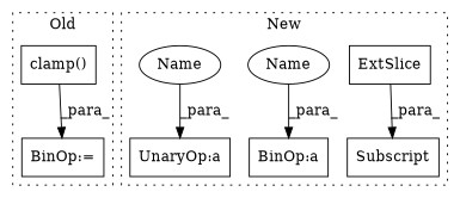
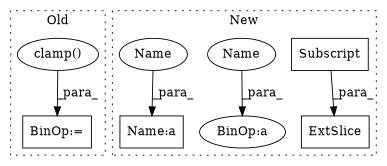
  digraph {
    node [a=87 l=3 shape=box]
-   n1 [a=75 l="12,35" label="clamp()" s="11942,11962"]
+   n1 [a=75 l="12,35" label="clamp()" s="11942,11962" shape=ellipse]
    n2 [a=68 label="BinOp:=" s=11939]
    n3 [a=63 l="56,0" label=Subscript s="11476,0"]
    n4 [a=85 l=15 label=ExtSlice s=11476]
-   n5 [a=61 l=8 label="UnaryOp:a" s=11505]
-   n6 [a=82 label="BinOp:a" s=11793]
+   n5 [a=61 l=8 label="Name:a" s=11505]
+   n6 [a=82 label="BinOp:a" s=11793 shape=ellipse]
    n7 [l=7 label=Name s=11796 shape=ellipse]
    n8 [l=7 label=Name s=11506 shape=ellipse]
    subgraph cluster_1 {
      label=Old
      style=dotted
      n1
      n2
    }
    subgraph cluster_2 {
      label=New
      style=dotted
      n3
      n4
      n5
      n6
      n7
      n8
    }
    n1 -> n2 [label=_para_]
-   n4 -> n3 [label=_para_]
+   n3 -> n4 [label=_para_]
    n7 -> n6 [label=_para_]
    n8 -> n5 [label=_para_]
  }
